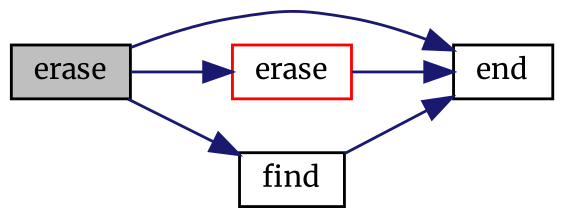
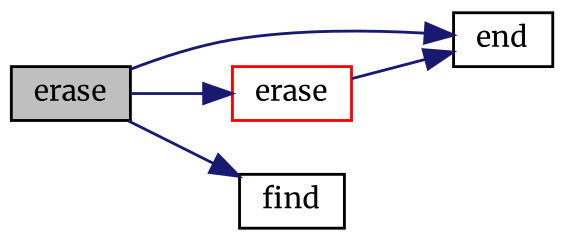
  digraph {
    rankdir=LR
    fontname=Merriweather
    node [color=black fontname=Merriweather fontsize=10 shape=record]
    edge [color=midnightblue fontname=Merriweather fontsize=10 labelfontname=FreeSans labelfontsize=10 style=solid]
    n1 [fillcolor=grey75 fontcolor=black height=0.2 label=erase style=filled width=0.4]
    n2 [height=0.2 label=end width=0.4]
    n3 [color=red height=0.2 label=erase width=0.4]
    n4 [height=0.2 label=find width=0.4]
    n1 -> n2
    n1 -> n3
    n1 -> n4
    n3 -> n2
-   n4 -> n2
  }
